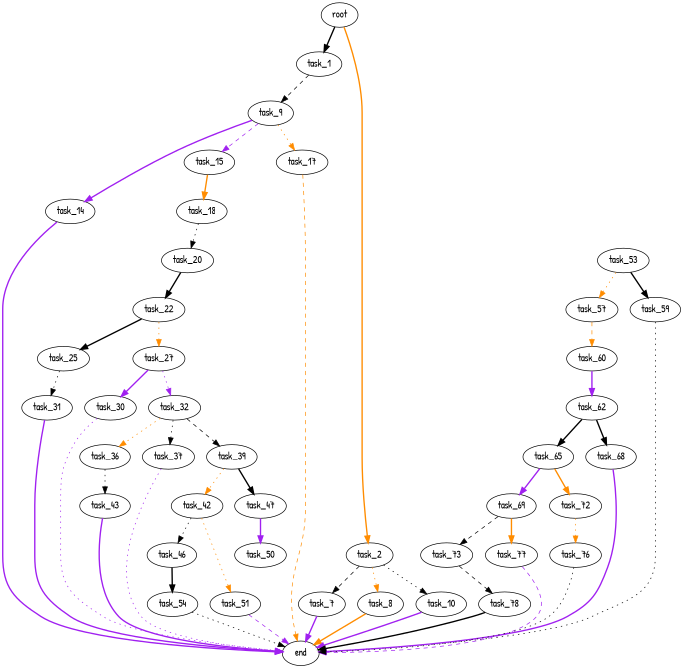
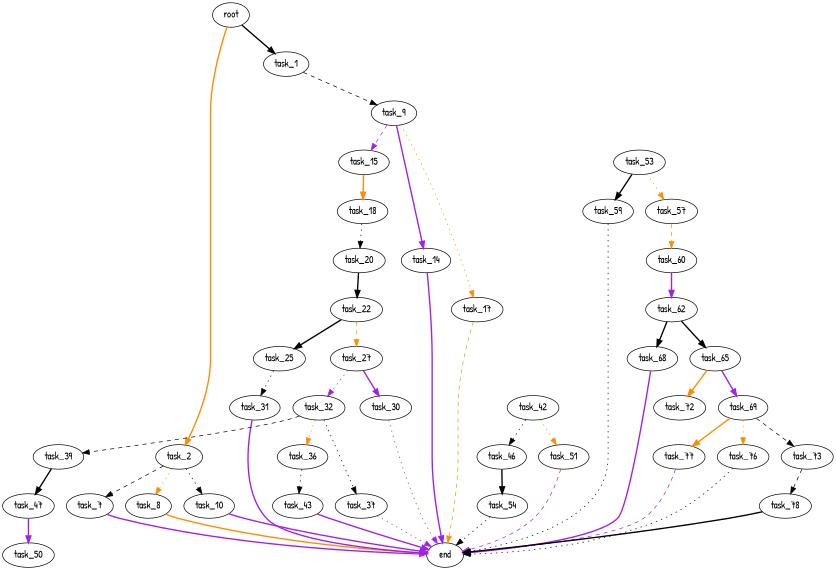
  digraph {
    fontname="Patrick Hand"
    node [fontname="Patrick Hand"]
    edge [color=black fontname="Patrick Hand" style=bold]
    root
    task_1
    task_2
    task_9
    task_7
    task_8
    task_10
    task_14
    task_15
    task_17
    end
    task_18
    task_20
    task_22
    task_25
    task_27
    task_31
    task_30
    task_32
    task_36
    task_37
    task_39
    task_43
    task_42
    task_47
    task_46
    task_51
    task_50
    task_54
    task_53
    task_57
    task_59
    task_60
    task_62
    task_65
    task_68
    task_69
    task_72
    task_73
    task_77
    task_76
    task_78
    root -> task_1
    root -> task_2 [color=darkorange]
    task_1 -> task_9 [style=dashed]
    task_2 -> task_7 [style=dashed]
    task_2 -> task_8 [color=darkorange style=dotted]
    task_2 -> task_10 [style=dotted]
    task_9 -> task_14 [color=purple]
    task_9 -> task_15 [color=purple style=dashed]
    task_9 -> task_17 [color=darkorange style=dotted]
    task_7 -> end [color=purple]
    task_8 -> end [color=darkorange]
    task_10 -> end [color=purple]
    task_14 -> end [color=purple]
    task_15 -> task_18 [color=darkorange]
    task_17 -> end [color=darkorange style=dashed]
    task_18 -> task_20 [style=dotted]
    task_20 -> task_22
    task_22 -> task_25
-   task_22 -> task_27 [color=darkorange style=dotted]
+   task_22 -> task_27 [color=darkorange style=dashed]
    task_25 -> task_31 [style=dotted]
    task_27 -> task_30 [color=purple]
    task_27 -> task_32 [color=purple style=dotted]
    task_31 -> end [color=purple]
    task_30 -> end [color=purple style=dotted]
    task_32 -> task_36 [color=darkorange style=dotted]
    task_32 -> task_37 [style=dotted]
    task_32 -> task_39 [style=dashed]
    task_36 -> task_43 [style=dotted]
    task_37 -> end [color=purple style=dotted]
-   task_39 -> task_42 [color=darkorange style=dotted]
    task_39 -> task_47
    task_43 -> end [color=purple]
    task_42 -> task_46 [style=dotted]
    task_42 -> task_51 [color=darkorange style=dotted]
    task_47 -> task_50 [color=purple]
    task_46 -> task_54
    task_51 -> end [color=purple style=dashed]
    task_54 -> end [style=dotted]
    task_53 -> task_57 [color=darkorange style=dotted]
    task_53 -> task_59
    task_57 -> task_60 [color=darkorange style=dashed]
    task_59 -> end [style=dotted]
    task_60 -> task_62 [color=purple]
    task_62 -> task_65
    task_62 -> task_68
    task_65 -> task_69 [color=purple]
    task_65 -> task_72 [color=darkorange]
    task_68 -> end [color=purple]
    task_69 -> task_73 [style=dashed]
    task_69 -> task_77 [color=darkorange]
-   task_72 -> task_76 [color=darkorange style=dotted]
+   task_69 -> task_76 [color=darkorange style=dotted]
    task_73 -> task_78 [style=dashed]
    task_77 -> end [color=purple style=dashed]
    task_76 -> end [style=dotted]
    task_78 -> end
  }
